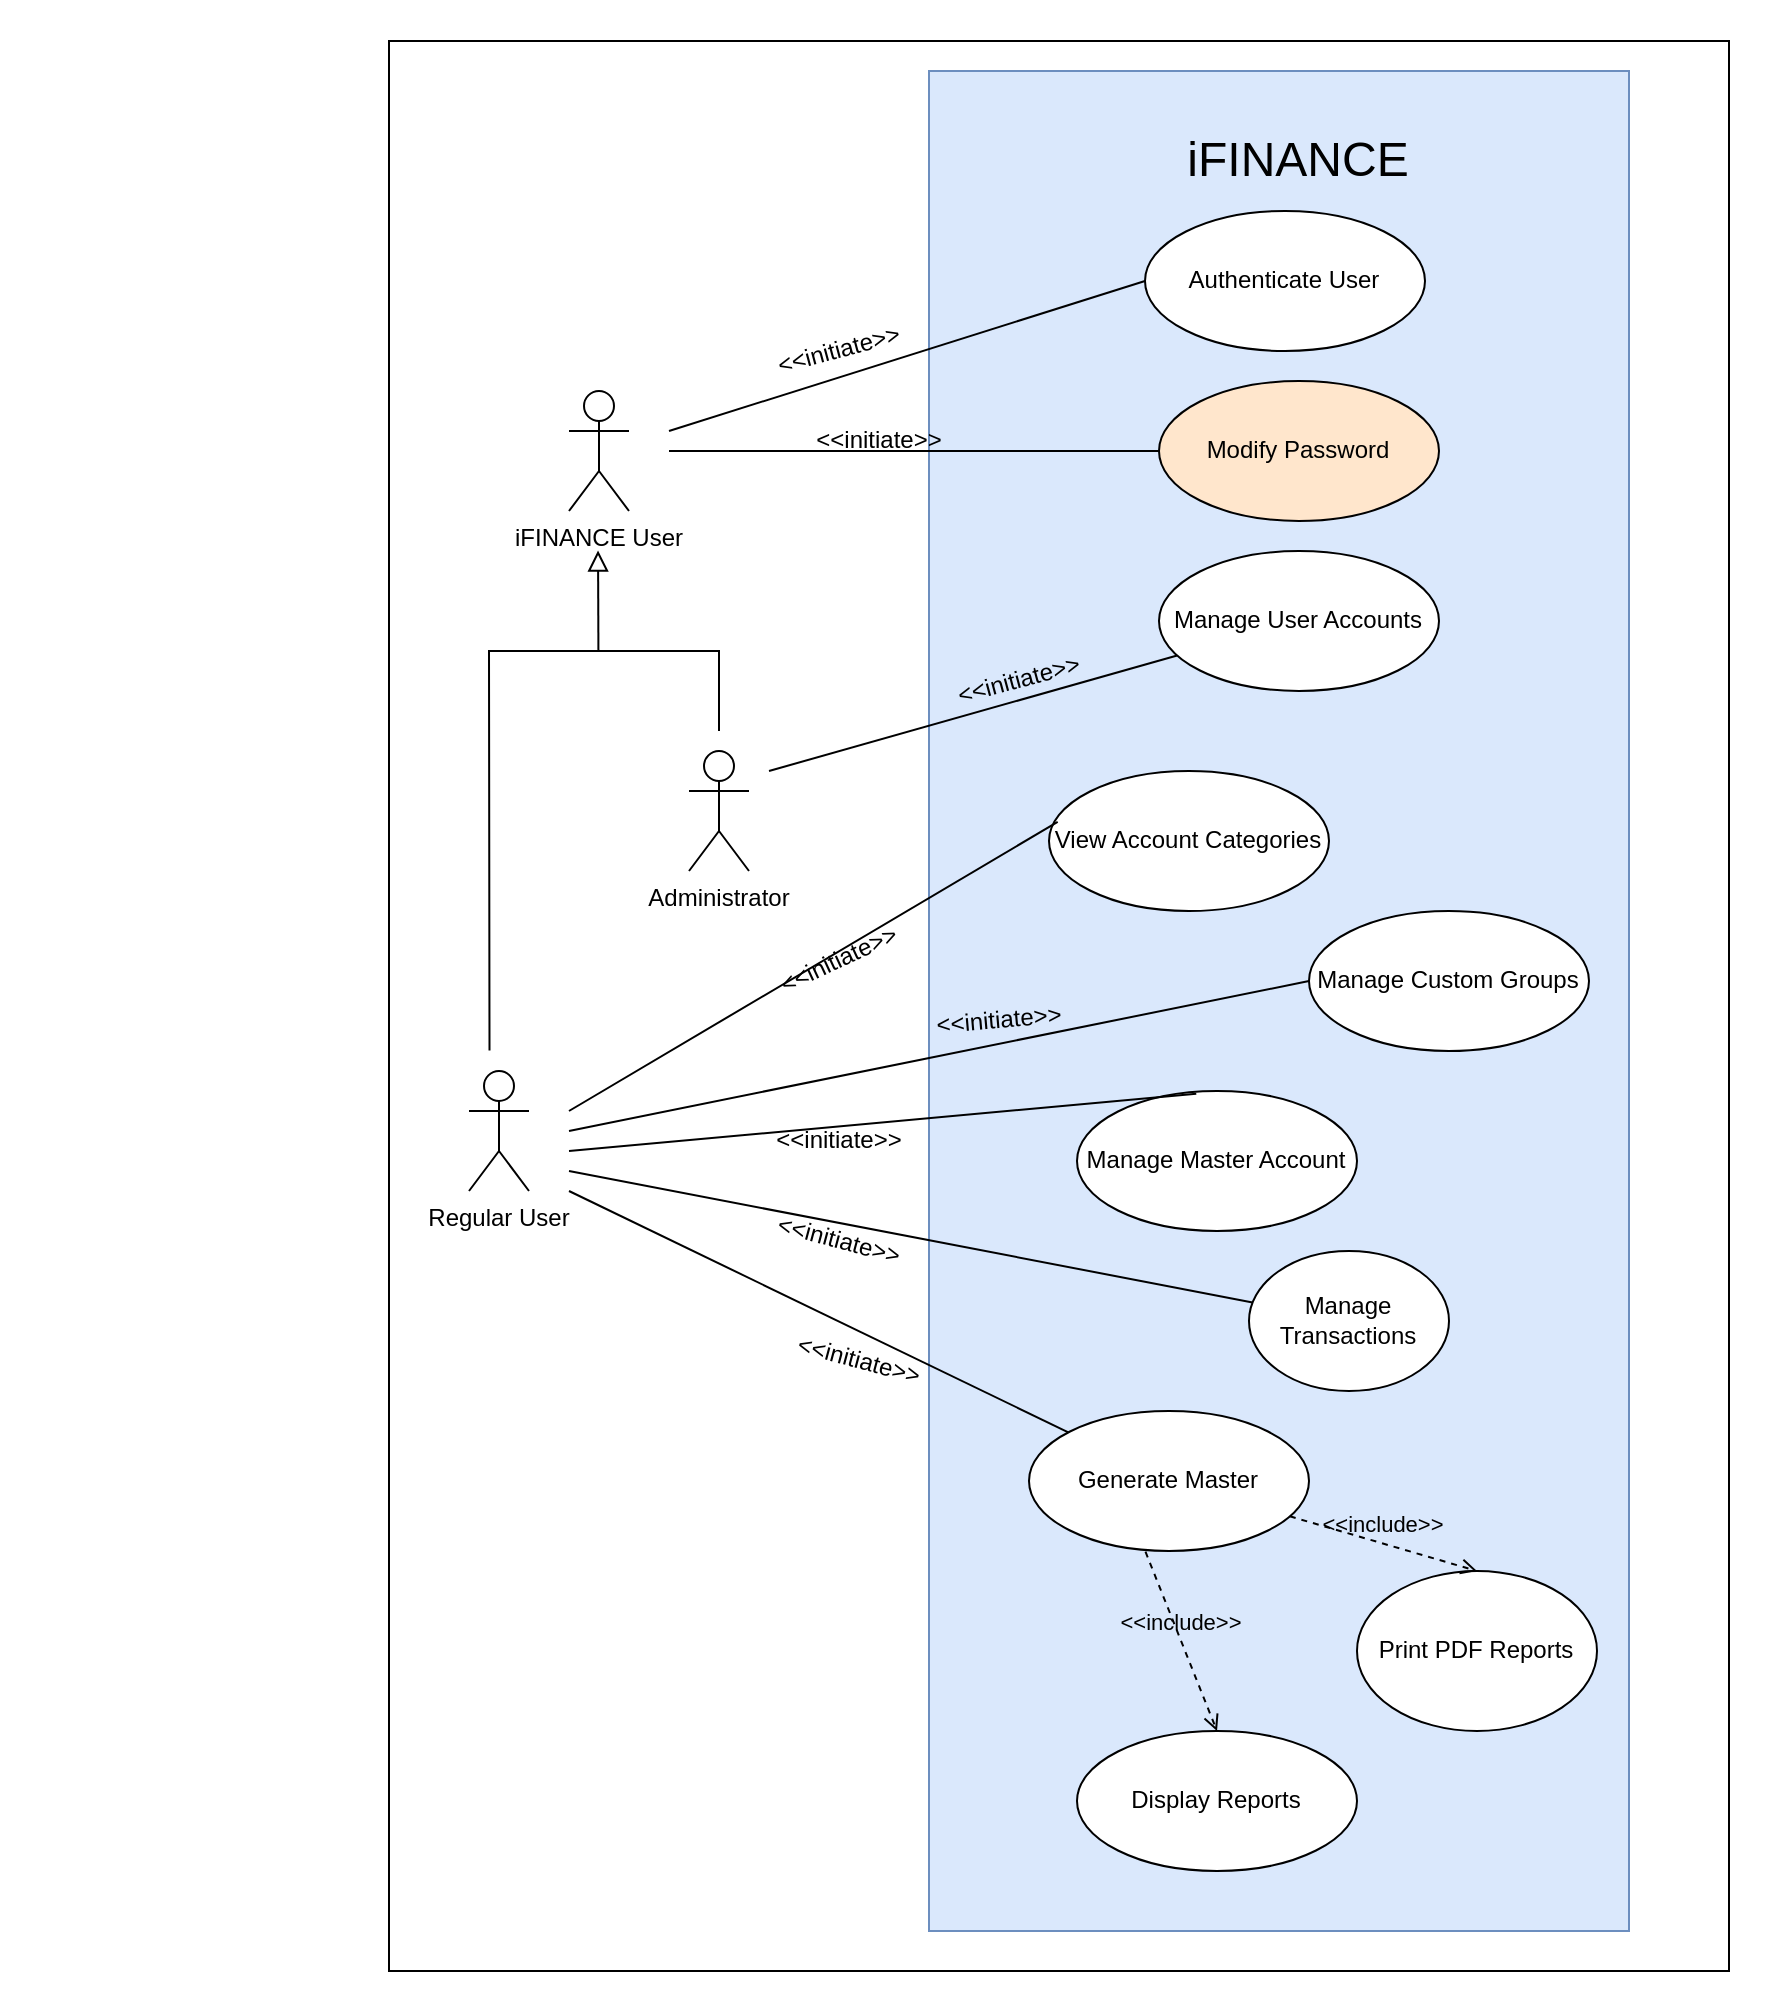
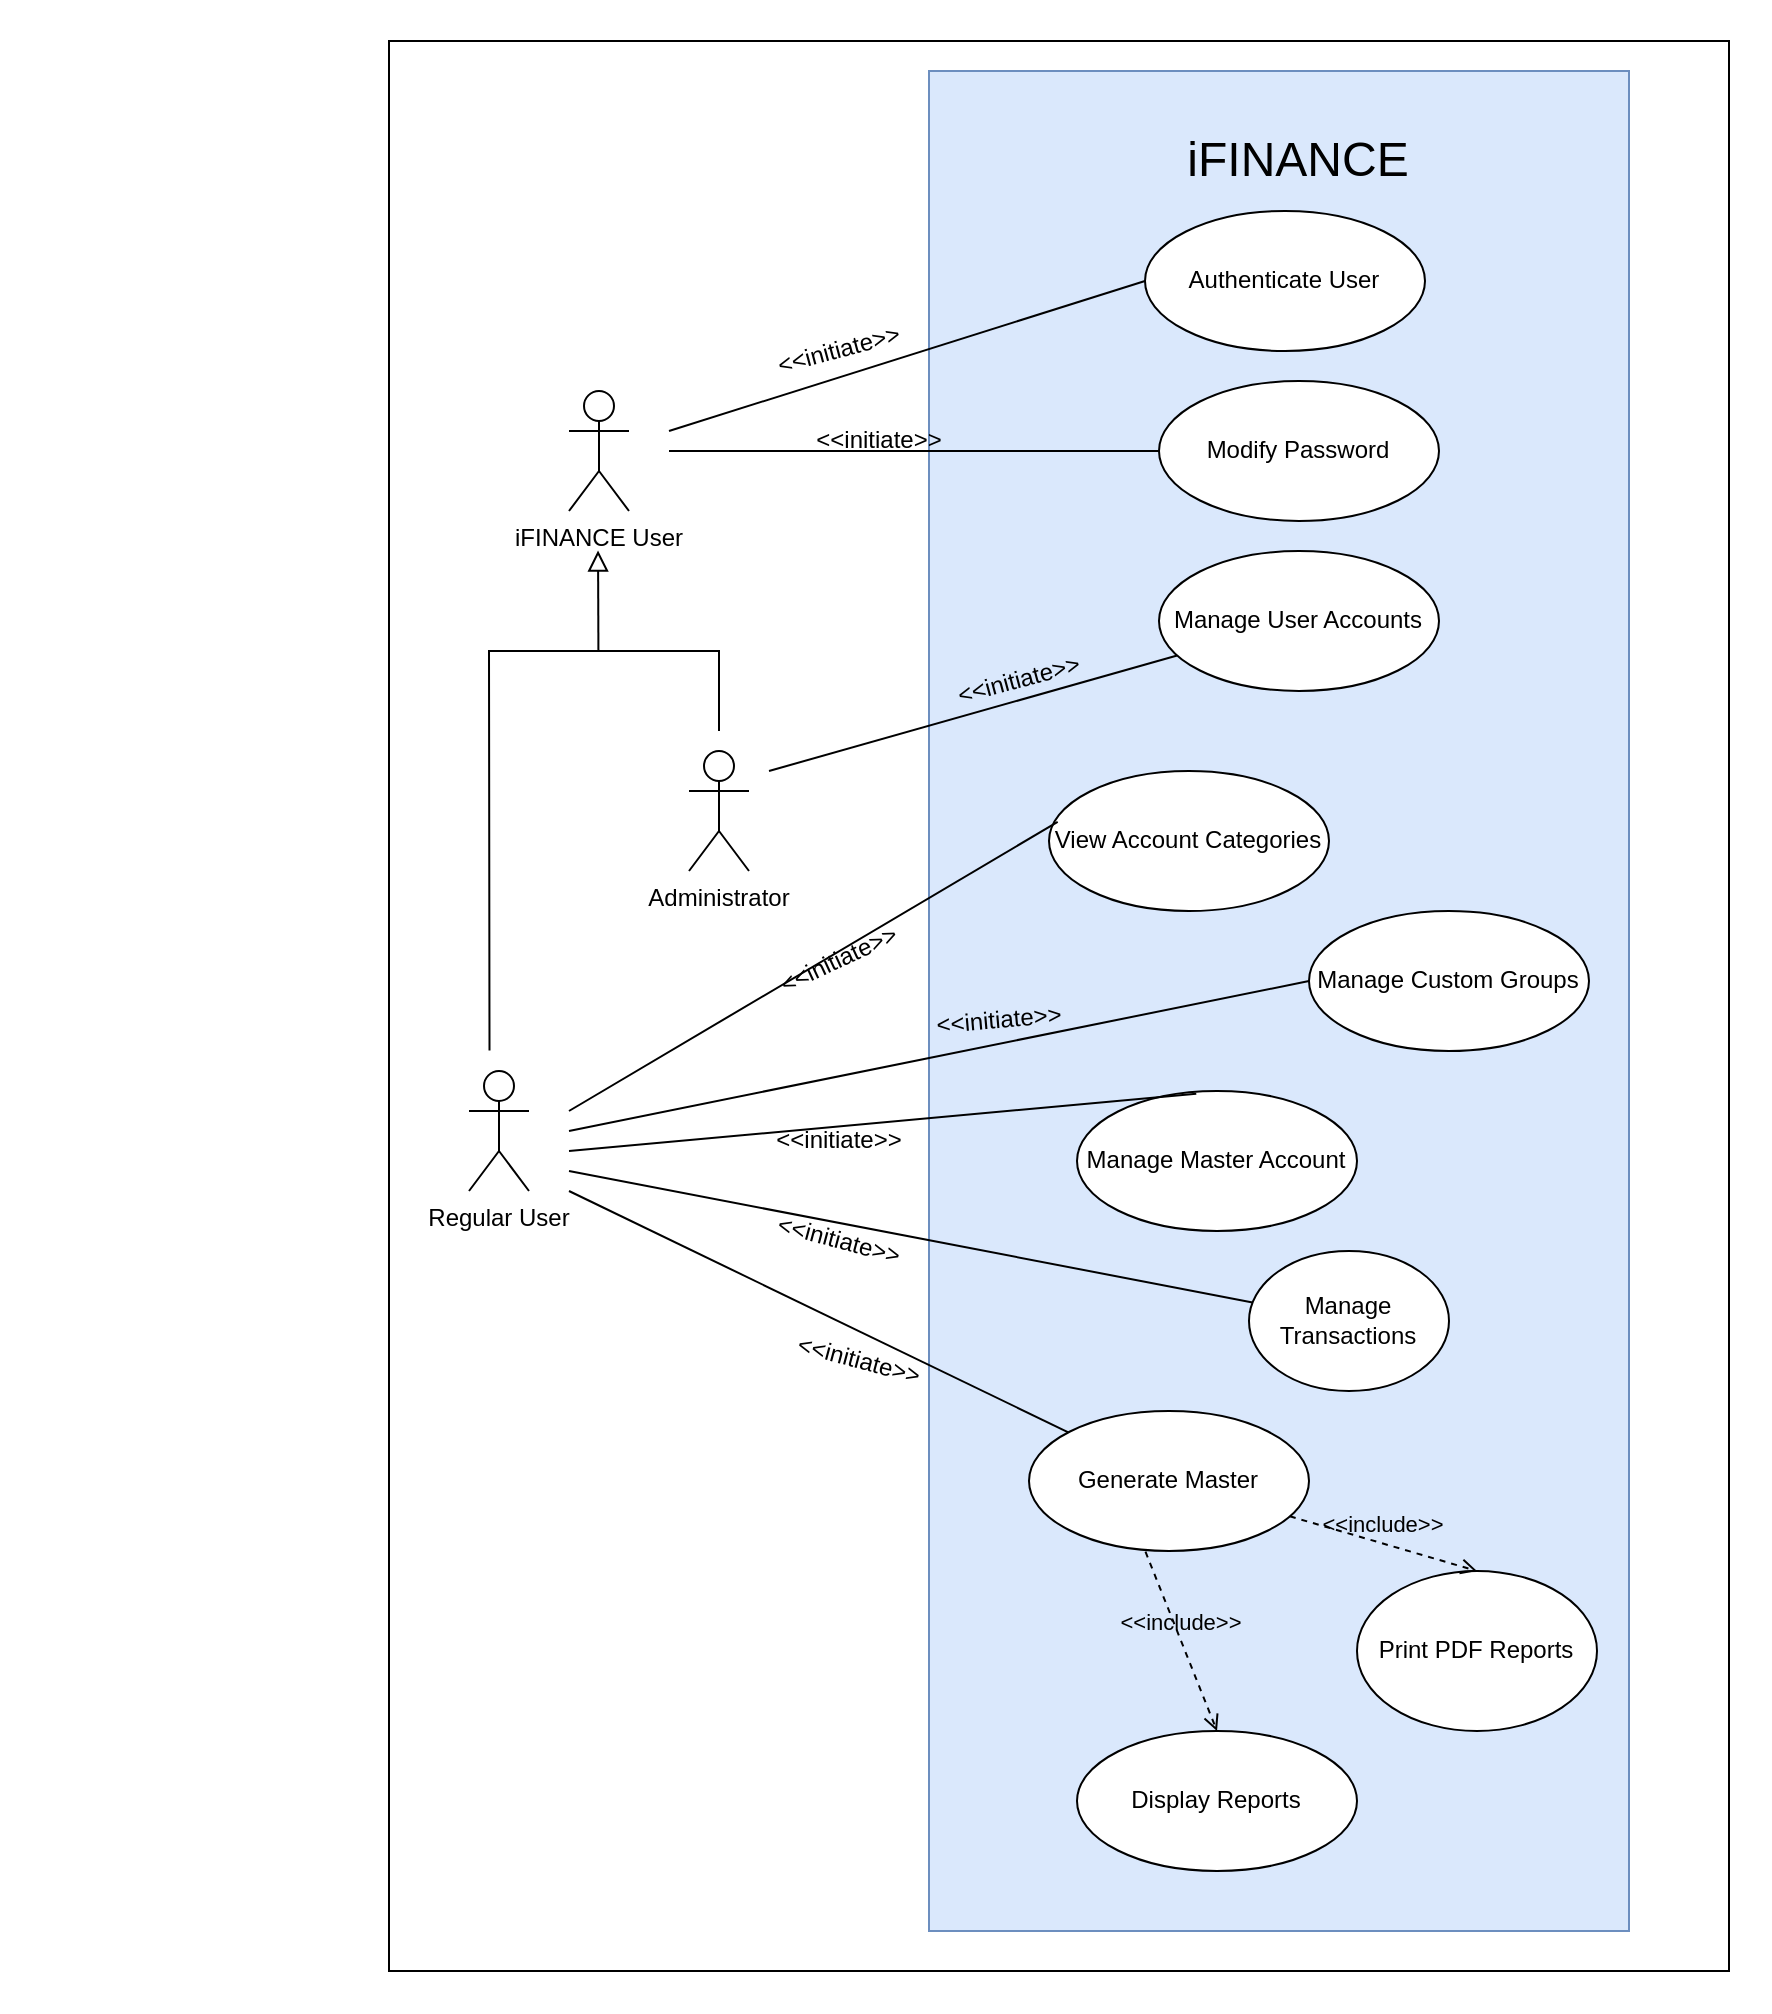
  <mxCell id="0" value="" />
  <mxCell id="1" parent="0" />
  <mxCell id="2" value="" style="rounded=0;whiteSpace=wrap;html=1;gradientColor=none;direction=south;" vertex="1" parent="1"><mxGeometry y="20" width="670" height="965" as="geometry" x="20" /></mxCell>
  <mxCell id="3" value="iFINANCE User" style="shape=umlActor;verticalLabelPosition=bottom;verticalAlign=top;html=1;" parent="1" vertex="1"><mxGeometry x="110" y="195" width="30" height="60" as="geometry" /></mxCell>
  <mxCell id="4" value="" style="rounded=0;whiteSpace=wrap;html=1;direction=south;fillColor=#dae8fc;strokeColor=#6c8ebf;" parent="1" vertex="1"><mxGeometry x="290" y="35" width="350" height="930" as="geometry" /></mxCell>
  <mxCell id="5" value="Authenticate User" style="ellipse;whiteSpace=wrap;html=1;" parent="1" vertex="1"><mxGeometry x="398" y="105" width="140" height="70" as="geometry" /></mxCell>
  <mxCell id="6" value="Manage User Accounts" style="ellipse;whiteSpace=wrap;html=1;" parent="1" vertex="1"><mxGeometry x="405" y="275" width="140" height="70" as="geometry" /></mxCell>
- <mxCell id="7" value="Modify Password" style="ellipse;whiteSpace=wrap;html=1;fillColor=#ffe6cc;" parent="1" vertex="1"><mxGeometry x="405" y="190" width="140" height="70" as="geometry" /></mxCell>
+ <mxCell id="7" value="Modify Password" style="ellipse;whiteSpace=wrap;html=1;" parent="1" vertex="1"><mxGeometry x="405" y="190" width="140" height="70" as="geometry" /></mxCell>
  <mxCell id="8" value="View Account Categories" style="ellipse;whiteSpace=wrap;html=1;" parent="1" vertex="1"><mxGeometry x="350" y="385" width="140" height="70" as="geometry" /></mxCell>
  <mxCell id="9" value="Manage Custom Groups" style="ellipse;whiteSpace=wrap;html=1;" parent="1" vertex="1"><mxGeometry x="480" y="455" width="140" height="70" as="geometry" /></mxCell>
  <mxCell id="10" value="Manage Master Account" style="ellipse;whiteSpace=wrap;html=1;" parent="1" vertex="1"><mxGeometry x="364" y="545" width="140" height="70" as="geometry" /></mxCell>
  <mxCell id="11" value="Manage Transactions" style="ellipse;whiteSpace=wrap;html=1;" parent="1" vertex="1"><mxGeometry x="450" y="625" width="100" height="70" as="geometry" /></mxCell>
  <mxCell id="12" value="Generate Master" style="ellipse;whiteSpace=wrap;html=1;" parent="1" vertex="1"><mxGeometry x="340" y="705" width="140" height="70" as="geometry" /></mxCell>
  <mxCell id="13" value="Display Reports" style="ellipse;whiteSpace=wrap;html=1;" parent="1" vertex="1"><mxGeometry x="364" y="865" width="140" height="70" as="geometry" /></mxCell>
  <mxCell id="14" value="Regular User" style="shape=umlActor;verticalLabelPosition=bottom;verticalAlign=top;html=1;" parent="1" vertex="1"><mxGeometry x="60" y="535" width="30" height="60" as="geometry" /></mxCell>
  <mxCell id="15" value="Administrator" style="shape=umlActor;verticalLabelPosition=bottom;verticalAlign=top;html=1;" parent="1" vertex="1"><mxGeometry x="170" y="375" width="30" height="60" as="geometry" /></mxCell>
  <mxCell id="16" value="" style="endArrow=none;html=1;rounded=0;" parent="1" target="6" edge="1"><mxGeometry width="50" height="50" relative="1" as="geometry"><mxPoint x="210" y="385" as="sourcePoint" /><mxPoint x="260" y="385" as="targetPoint" /></mxGeometry></mxCell>
  <mxCell id="17" value="&lt;h1&gt;&lt;span style=&quot;font-weight: normal;&quot;&gt;iFINANCE&lt;/span&gt;&lt;/h1&gt;" style="text;strokeColor=none;align=center;fillColor=none;html=1;verticalAlign=middle;whiteSpace=wrap;rounded=0;fontStyle=1" parent="1" vertex="1"><mxGeometry x="412" y="65" width="126" height="30" as="geometry" /></mxCell>
  <mxCell id="18" value="" style="endArrow=none;html=1;rounded=0;entryX=0.031;entryY=0.363;entryDx=0;entryDy=0;entryPerimeter=0;" parent="1" target="8" edge="1"><mxGeometry width="50" height="50" relative="1" as="geometry"><mxPoint x="110" y="555" as="sourcePoint" /><mxPoint x="450" y="395" as="targetPoint" /></mxGeometry></mxCell>
  <mxCell id="19" value="" style="endArrow=none;html=1;rounded=0;entryX=0;entryY=0.5;entryDx=0;entryDy=0;" parent="1" target="9" edge="1"><mxGeometry width="50" height="50" relative="1" as="geometry"><mxPoint x="110" y="565" as="sourcePoint" /><mxPoint x="450" y="605" as="targetPoint" /></mxGeometry></mxCell>
  <mxCell id="20" value="" style="endArrow=none;html=1;rounded=0;entryX=0.426;entryY=0.02;entryDx=0;entryDy=0;entryPerimeter=0;" parent="1" target="10" edge="1"><mxGeometry width="50" height="50" relative="1" as="geometry"><mxPoint x="110" y="575" as="sourcePoint" /><mxPoint x="450" y="605" as="targetPoint" /></mxGeometry></mxCell>
  <mxCell id="21" value="" style="endArrow=none;html=1;rounded=0;" parent="1" target="11" edge="1"><mxGeometry width="50" height="50" relative="1" as="geometry"><mxPoint x="110" y="585" as="sourcePoint" /><mxPoint x="410" y="845" as="targetPoint" /></mxGeometry></mxCell>
  <mxCell id="22" value="" style="endArrow=none;html=1;rounded=0;" parent="1" target="12" edge="1"><mxGeometry width="50" height="50" relative="1" as="geometry"><mxPoint x="110" y="595" as="sourcePoint" /><mxPoint x="330" y="715" as="targetPoint" /></mxGeometry></mxCell>
  <mxCell id="23" value="" style="endArrow=none;html=1;rounded=0;entryX=0;entryY=0.5;entryDx=0;entryDy=0;" parent="1" target="7" edge="1"><mxGeometry width="50" height="50" relative="1" as="geometry"><mxPoint x="160" y="225" as="sourcePoint" /><mxPoint x="330" y="285" as="targetPoint" /></mxGeometry></mxCell>
  <mxCell id="24" value="" style="endArrow=none;html=1;rounded=0;exitX=0;exitY=0.5;exitDx=0;exitDy=0;" parent="1" source="5" edge="1"><mxGeometry width="50" height="50" relative="1" as="geometry"><mxPoint x="280" y="335" as="sourcePoint" /><mxPoint x="160" y="215" as="targetPoint" /></mxGeometry></mxCell>
  <mxCell id="25" value="&amp;lt;&amp;lt;initiate&amp;gt;&amp;gt;" style="text;html=1;align=center;verticalAlign=middle;resizable=0;points=[];autosize=1;strokeColor=none;fillColor=none;rotation=-15;" parent="1" vertex="1"><mxGeometry x="200" y="160" width="90" height="30" as="geometry" /></mxCell>
  <mxCell id="26" value="&amp;lt;&amp;lt;initiate&amp;gt;&amp;gt;" style="text;html=1;align=center;verticalAlign=middle;resizable=0;points=[];autosize=1;strokeColor=none;fillColor=none;" parent="1" vertex="1"><mxGeometry x="220" y="205" width="90" height="30" as="geometry" /></mxCell>
  <mxCell id="27" value="&amp;lt;&amp;lt;initiate&amp;gt;&amp;gt;" style="text;html=1;align=center;verticalAlign=middle;resizable=0;points=[];autosize=1;strokeColor=none;fillColor=none;rotation=-15;" parent="1" vertex="1"><mxGeometry x="290" y="325" width="90" height="30" as="geometry" /></mxCell>
  <mxCell id="28" value="&amp;lt;&amp;lt;initiate&amp;gt;&amp;gt;" style="text;html=1;align=center;verticalAlign=middle;resizable=0;points=[];autosize=1;strokeColor=none;fillColor=none;rotation=-25;" parent="1" vertex="1"><mxGeometry x="200" y="465" width="90" height="30" as="geometry" /></mxCell>
  <mxCell id="29" value="&amp;lt;&amp;lt;initiate&amp;gt;&amp;gt;" style="text;html=1;align=center;verticalAlign=middle;resizable=0;points=[];autosize=1;strokeColor=none;fillColor=none;rotation=-5;" parent="1" vertex="1"><mxGeometry x="280" y="495" width="90" height="30" as="geometry" /></mxCell>
  <mxCell id="30" value="&amp;lt;&amp;lt;initiate&amp;gt;&amp;gt;" style="text;html=1;align=center;verticalAlign=middle;resizable=0;points=[];autosize=1;strokeColor=none;fillColor=none;" parent="1" vertex="1"><mxGeometry x="200" y="555" width="90" height="30" as="geometry" /></mxCell>
  <mxCell id="31" value="&amp;lt;&amp;lt;initiate&amp;gt;&amp;gt;" style="text;html=1;align=center;verticalAlign=middle;resizable=0;points=[];autosize=1;strokeColor=none;fillColor=none;rotation=15;" parent="1" vertex="1"><mxGeometry x="200" y="605" width="90" height="30" as="geometry" /></mxCell>
  <mxCell id="32" value="&amp;lt;&amp;lt;initiate&amp;gt;&amp;gt;" style="text;html=1;align=center;verticalAlign=middle;resizable=0;points=[];autosize=1;strokeColor=none;fillColor=none;rotation=15;" parent="1" vertex="1"><mxGeometry x="210" y="665" width="90" height="30" as="geometry" /></mxCell>
  <mxCell id="33" value="GeneralizationSet1" style="endArrow=block;rounded=0;align=center;verticalAlign=bottom;endFill=0;labelBackgroundColor=none;endSize=8;html=1;textOpacity=0;entryX=0.264;entryY=0.844;entryDx=0;entryDy=0;entryPerimeter=0;" parent="1" edge="1" target="2"><mxGeometry x="1" y="212" relative="1" as="geometry"><mxPoint x="124.71" y="325" as="sourcePoint" /><mxPoint x="124.71" y="285" as="targetPoint" /><mxPoint x="-40" y="-97" as="offset" /></mxGeometry></mxCell>
  <mxCell id="34" value="" style="resizable=0;html=1;align=center;verticalAlign=top;labelBackgroundColor=none;" parent="33" connectable="0" vertex="1"><mxGeometry relative="1" as="geometry" /></mxCell>
  <mxCell id="35" value="Print PDF Reports" style="ellipse;whiteSpace=wrap;html=1;" parent="1" vertex="1"><mxGeometry x="504" y="785" width="120" height="80" as="geometry" /></mxCell>
  <mxCell id="36" value="&amp;lt;&amp;lt;include&amp;gt;&amp;gt;" style="html=1;verticalAlign=bottom;labelBackgroundColor=none;endArrow=open;endFill=0;dashed=1;rounded=0;entryX=0.5;entryY=0;entryDx=0;entryDy=0;exitX=0.416;exitY=1.005;exitDx=0;exitDy=0;exitPerimeter=0;" parent="1" source="12" target="13" edge="1"><mxGeometry width="160" relative="1" as="geometry"><mxPoint x="434" y="855" as="sourcePoint" /><mxPoint x="594" y="855" as="targetPoint" /></mxGeometry></mxCell>
  <mxCell id="37" value="&amp;lt;&amp;lt;include&amp;gt;&amp;gt;" style="html=1;verticalAlign=bottom;labelBackgroundColor=none;endArrow=open;endFill=0;dashed=1;rounded=0;entryX=0.5;entryY=0;entryDx=0;entryDy=0;" parent="1" source="12" target="35" edge="1"><mxGeometry x="-0.011" width="160" relative="1" as="geometry"><mxPoint x="470" y="855" as="sourcePoint" /><mxPoint x="630" y="855" as="targetPoint" /><mxPoint as="offset" /></mxGeometry></mxCell>
  <mxCell id="38" value="" style="endArrow=none;html=1;rounded=0;exitX=0.523;exitY=0.925;exitDx=0;exitDy=0;exitPerimeter=0;" edge="1" parent="1" source="2"><mxGeometry width="50" height="50" relative="1" as="geometry"><mxPoint x="70" y="515" as="sourcePoint" /><mxPoint x="185" y="365" as="targetPoint" /><Array as="points"><mxPoint x="70" y="325" /><mxPoint x="185" y="325" /></Array></mxGeometry></mxCell>
